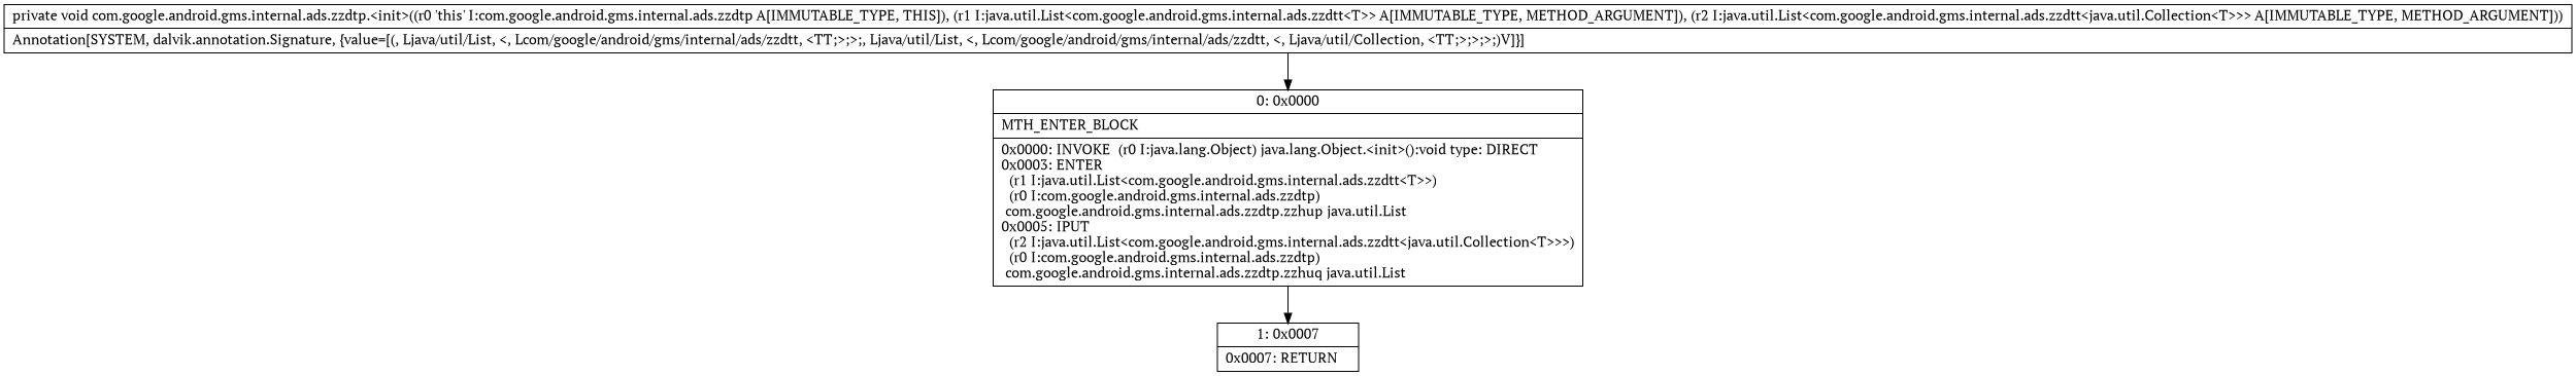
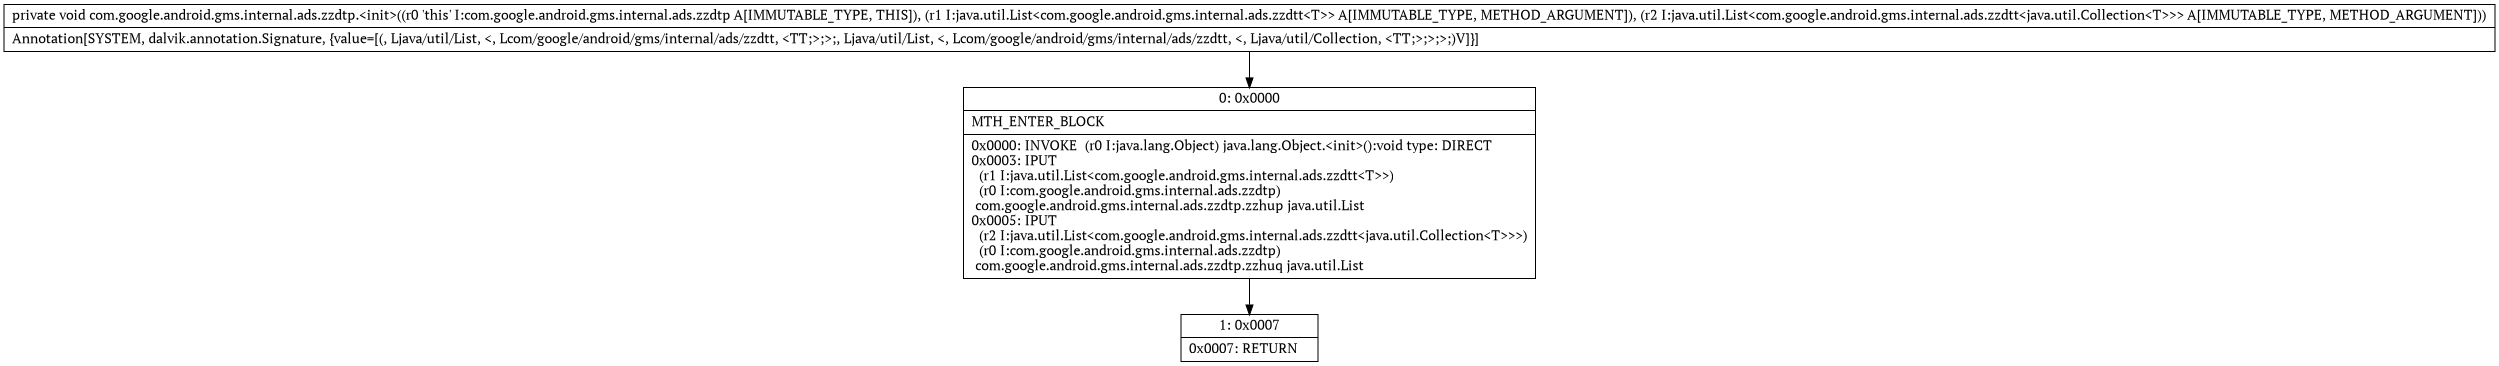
  digraph {
    fontname="PT Serif"
    node [shape=record fontname="PT Serif"]
    edge [fontname="PT Serif"]
-   n1 [label="{0\:\ 0x0000|MTH_ENTER_BLOCK\l|0x0000: INVOKE  (r0 I:java.lang.Object) java.lang.Object.\<init\>():void type: DIRECT \l0x0003: ENTER  \l  (r1 I:java.util.List\<com.google.android.gms.internal.ads.zzdtt\<T\>\>)\l  (r0 I:com.google.android.gms.internal.ads.zzdtp)\l com.google.android.gms.internal.ads.zzdtp.zzhup java.util.List \l0x0005: IPUT  \l  (r2 I:java.util.List\<com.google.android.gms.internal.ads.zzdtt\<java.util.Collection\<T\>\>\>)\l  (r0 I:com.google.android.gms.internal.ads.zzdtp)\l com.google.android.gms.internal.ads.zzdtp.zzhuq java.util.List \l}"]
+   n1 [label="{0\:\ 0x0000|MTH_ENTER_BLOCK\l|0x0000: INVOKE  (r0 I:java.lang.Object) java.lang.Object.\<init\>():void type: DIRECT \l0x0003: IPUT  \l  (r1 I:java.util.List\<com.google.android.gms.internal.ads.zzdtt\<T\>\>)\l  (r0 I:com.google.android.gms.internal.ads.zzdtp)\l com.google.android.gms.internal.ads.zzdtp.zzhup java.util.List \l0x0005: IPUT  \l  (r2 I:java.util.List\<com.google.android.gms.internal.ads.zzdtt\<java.util.Collection\<T\>\>\>)\l  (r0 I:com.google.android.gms.internal.ads.zzdtp)\l com.google.android.gms.internal.ads.zzdtp.zzhuq java.util.List \l}"]
    n2 [label="{1\:\ 0x0007|0x0007: RETURN   \l}"]
    n3 [label="{private void com.google.android.gms.internal.ads.zzdtp.\<init\>((r0 'this' I:com.google.android.gms.internal.ads.zzdtp A[IMMUTABLE_TYPE, THIS]), (r1 I:java.util.List\<com.google.android.gms.internal.ads.zzdtt\<T\>\> A[IMMUTABLE_TYPE, METHOD_ARGUMENT]), (r2 I:java.util.List\<com.google.android.gms.internal.ads.zzdtt\<java.util.Collection\<T\>\>\> A[IMMUTABLE_TYPE, METHOD_ARGUMENT]))  | Annotation[SYSTEM, dalvik.annotation.Signature, \{value=[(, Ljava\/util\/List, \<, Lcom\/google\/android\/gms\/internal\/ads\/zzdtt, \<TT;\>;\>;, Ljava\/util\/List, \<, Lcom\/google\/android\/gms\/internal\/ads\/zzdtt, \<, Ljava\/util\/Collection, \<TT;\>;\>;\>;)V]\}]\l}"]
    n1 -> n2
    n3 -> n1
  }
